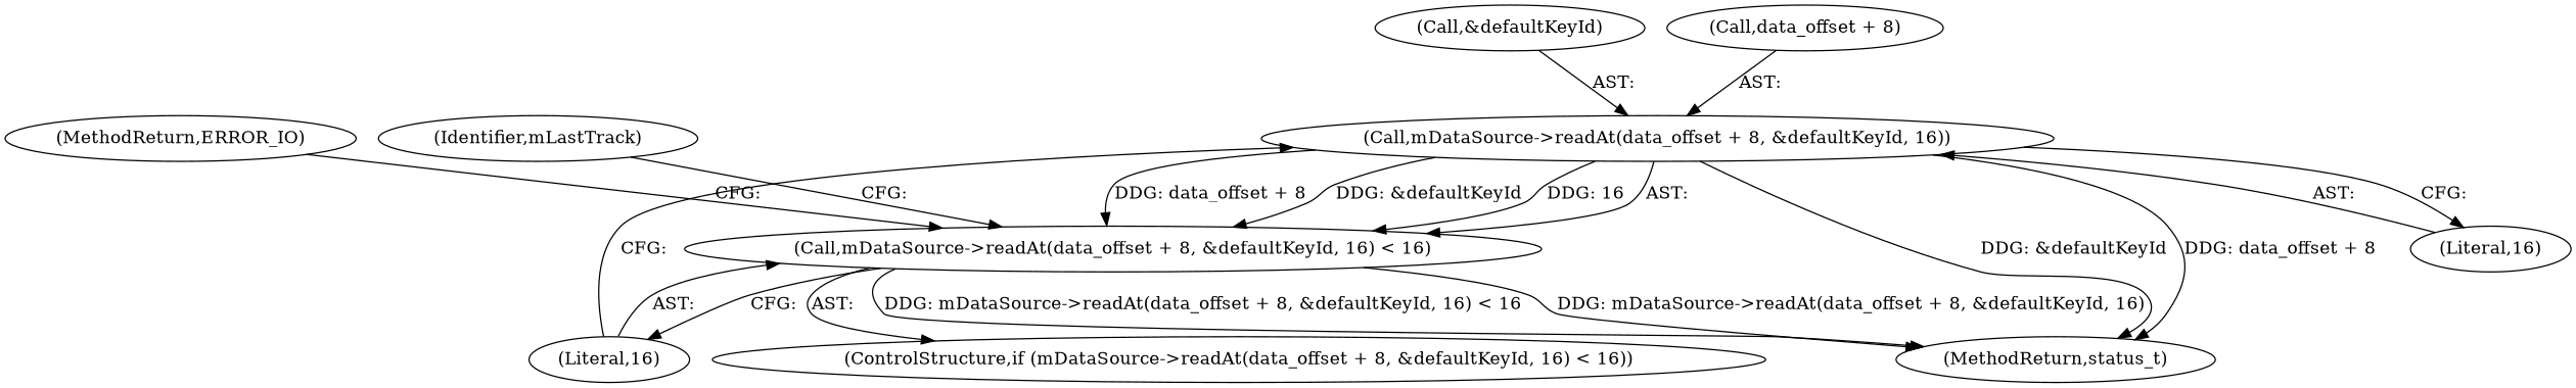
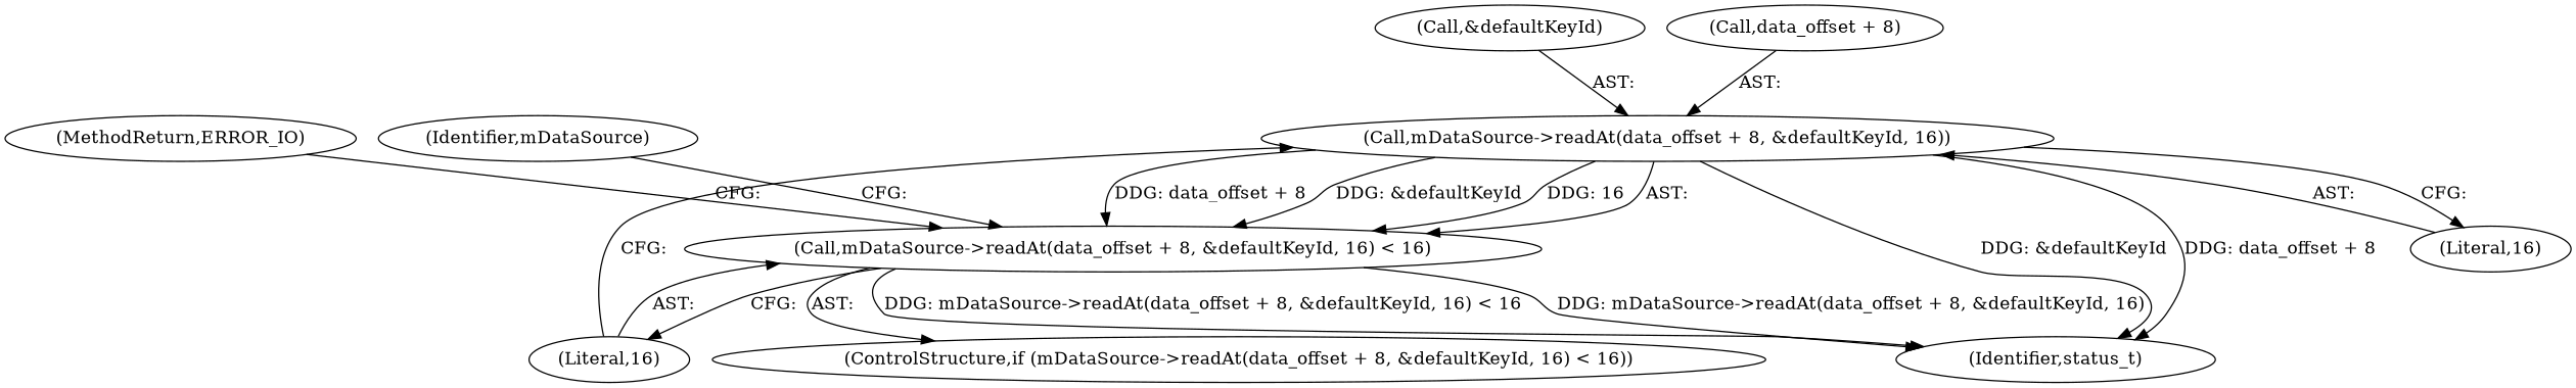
  digraph {
    n1 [label="(Call,mDataSource->readAt(data_offset + 8, &defaultKeyId, 16))"]
    n2 [label="(Call,mDataSource->readAt(data_offset + 8, &defaultKeyId, 16) < 16)"]
-   n3 [label="(MethodReturn,status_t)"]
+   n3 [label="(Identifier,status_t)"]
    n4 [label="(Literal,16)"]
    n5 [label="(Literal,16)"]
    n6 [label="(ControlStructure,if (mDataSource->readAt(data_offset + 8, &defaultKeyId, 16) < 16))"]
    n7 [label="(Call,&defaultKeyId)"]
    n8 [label="(MethodReturn,ERROR_IO)"]
-   n9 [label="(Identifier,mLastTrack)"]
+   n9 [label="(Identifier,mDataSource)"]
    n10 [label="(Call,data_offset + 8)"]
    n1 -> n2 [label="AST: "]
    n1 -> n2 [label="DDG: data_offset + 8"]
    n1 -> n2 [label="DDG: &defaultKeyId"]
    n1 -> n2 [label="DDG: 16"]
    n1 -> n3 [label="DDG: &defaultKeyId"]
    n1 -> n3 [label="DDG: data_offset + 8"]
    n1 -> n4 [label="CFG: "]
    n2 -> n3 [label="DDG: mDataSource->readAt(data_offset + 8, &defaultKeyId, 16)"]
    n2 -> n3 [label="DDG: mDataSource->readAt(data_offset + 8, &defaultKeyId, 16) < 16"]
    n2 -> n5 [label="CFG: "]
    n2 -> n6 [label="AST: "]
    n4 -> n1 [label="AST: "]
    n5 -> n1 [label="CFG: "]
    n5 -> n2 [label="AST: "]
    n7 -> n1 [label="AST: "]
    n8 -> n2 [label="CFG: "]
    n9 -> n2 [label="CFG: "]
    n10 -> n1 [label="AST: "]
  }
